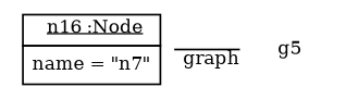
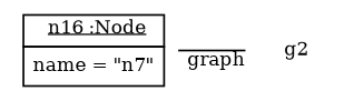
  graph {
    rankdir=LR
    node [fontsize=10 shape=none]
    n1 [label=<<table border='0' cellborder='1' cellspacing='0'> <tr> <td> <u>n16 :Node</u></td></tr><tr><td><table border='0' cellborder='0' cellspacing='0'><tr><td>name = "n7"</td></tr></table></td></tr></table>>]
-   g2 [label=g5]
+   g2
    n1 -- g2 [fontsize=10 headlabel="graph"]
  }
